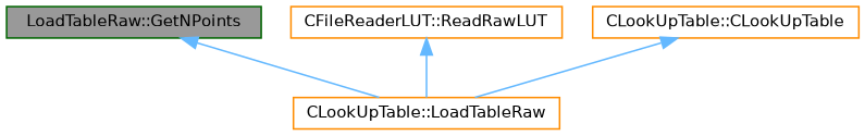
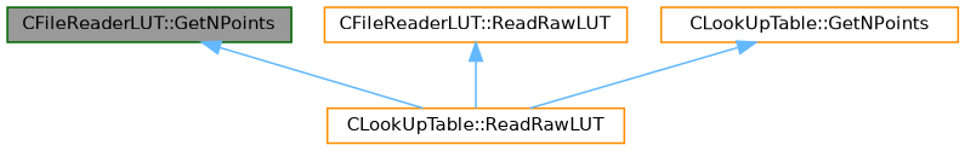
  digraph {
    rankdir=TB
    node [color=darkorange fillcolor=white fontname=Helvetica fontsize=10 shape=box style=filled]
    edge [color=steelblue1 dir=back fontname=Helvetica fontsize=10 labelfontname=Helvetica labelfontsize=10 style=solid]
-   n1 [color=darkgreen fillcolor=grey60 fontcolor=black height=0.2 label="LoadTableRaw::GetNPoints" width=0.4]
-   n2 [height=0.2 label="CLookUpTable::LoadTableRaw" width=0.4]
+   n1 [color=darkgreen fillcolor=grey60 fontcolor=black height=0.2 label="CFileReaderLUT::GetNPoints" width=0.4]
+   n2 [height=0.2 label="CLookUpTable::ReadRawLUT" width=0.4]
    n3 [height=0.2 label="CFileReaderLUT::ReadRawLUT" width=0.4]
-   n4 [height=0.2 label="CLookUpTable::CLookUpTable" width=0.4]
+   n4 [height=0.2 label="CLookUpTable::GetNPoints" width=0.4]
    n1 -> n2
    n3 -> n2
    n4 -> n2
  }
